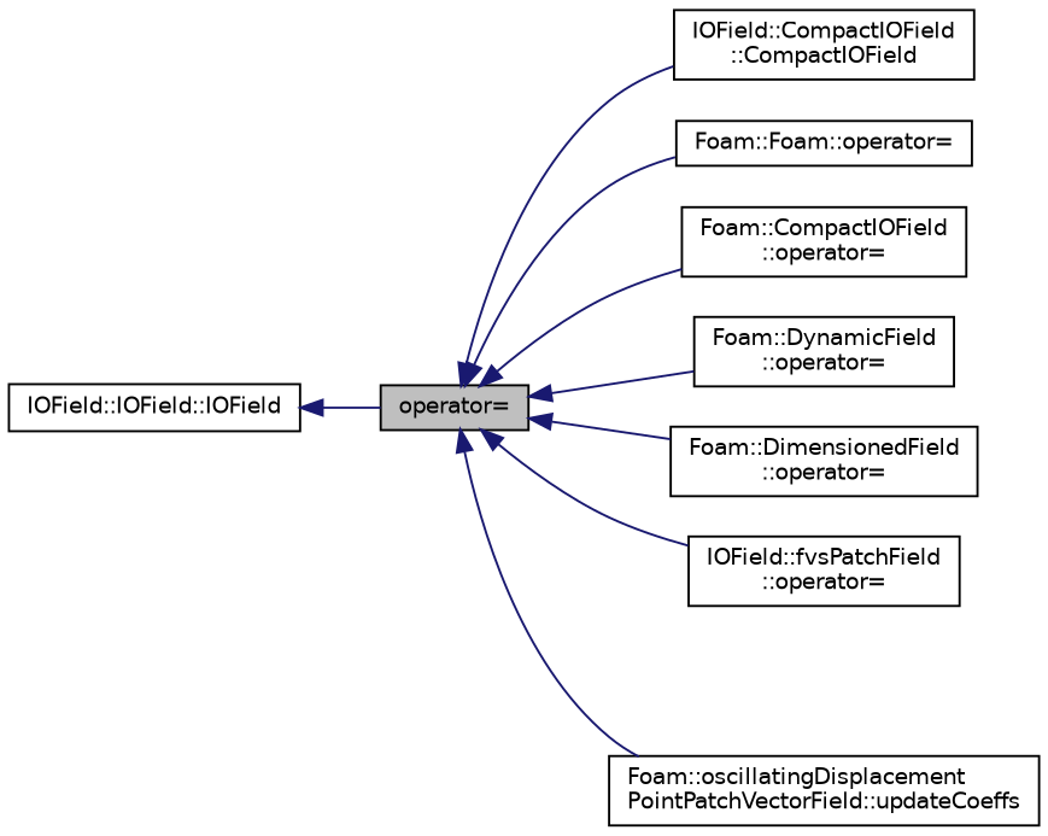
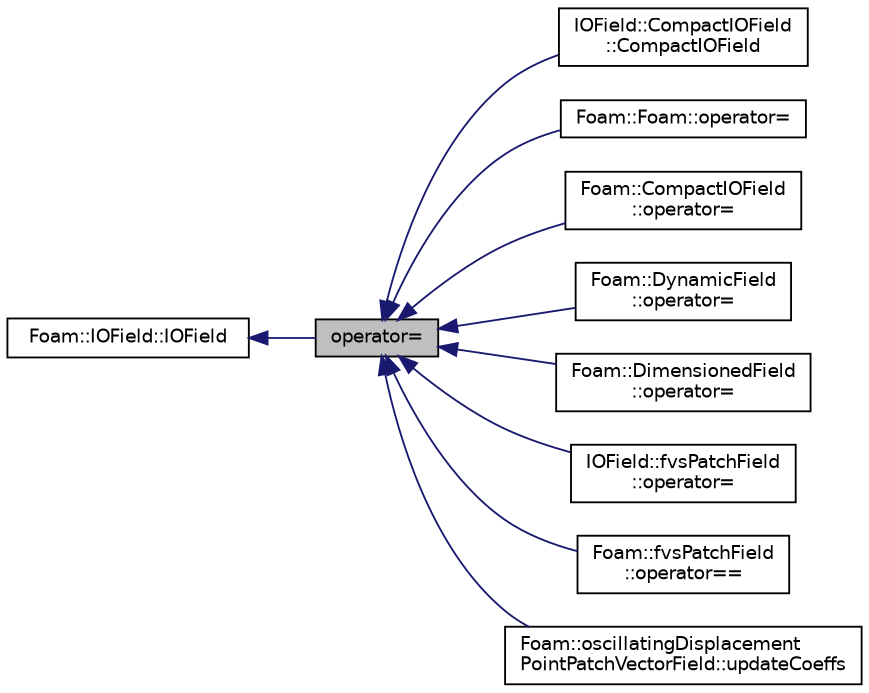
  digraph {
    rankdir=LR
    node [color=black fontname=Helvetica fontsize=10 shape=record]
    edge [color=midnightblue dir=back fontname=Helvetica fontsize=10 labelfontname=Helvetica labelfontsize=10 style=solid]
    n1 [fillcolor=grey75 fontcolor=black height=0.2 label="operator=" style=filled width=0.4]
    n2 [height=0.2 label="IOField::CompactIOField\l::CompactIOField" width=0.4]
    n3 [height=0.2 label="Foam::Foam::operator=" width=0.4]
    n4 [height=0.2 label="Foam::CompactIOField\l::operator=" width=0.4]
    n5 [height=0.2 label="Foam::DynamicField\l::operator=" width=0.4]
    n6 [height=0.2 label="Foam::DimensionedField\l::operator=" width=0.4]
    n7 [height=0.2 label="IOField::fvsPatchField\l::operator=" width=0.4]
+   n8 [height=0.2 label="Foam::fvsPatchField\l::operator==" width=0.4]
    n9 [height=0.2 label="Foam::oscillatingDisplacement\lPointPatchVectorField::updateCoeffs" width=0.4]
-   n10 [height=0.2 label="IOField::IOField::IOField" width=0.4]
+   n10 [height=0.2 label="Foam::IOField::IOField" width=0.4]
    n1 -> n2
    n1 -> n3
    n1 -> n4
    n1 -> n5
    n1 -> n6
    n1 -> n7
+   n1 -> n8
    n1 -> n9
    n10 -> n1
  }
